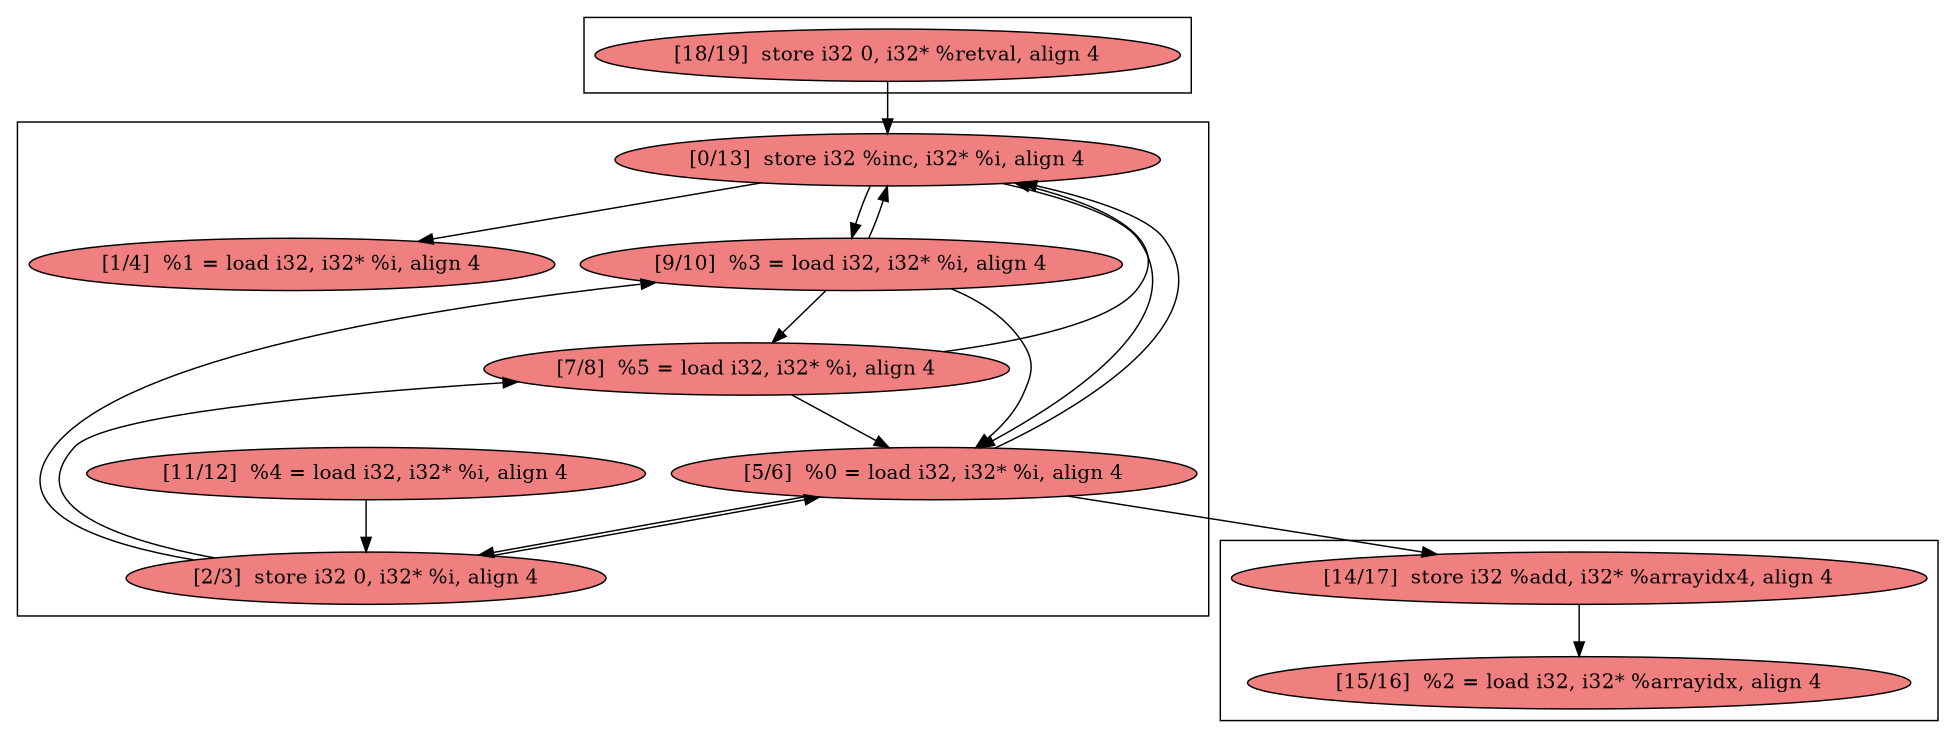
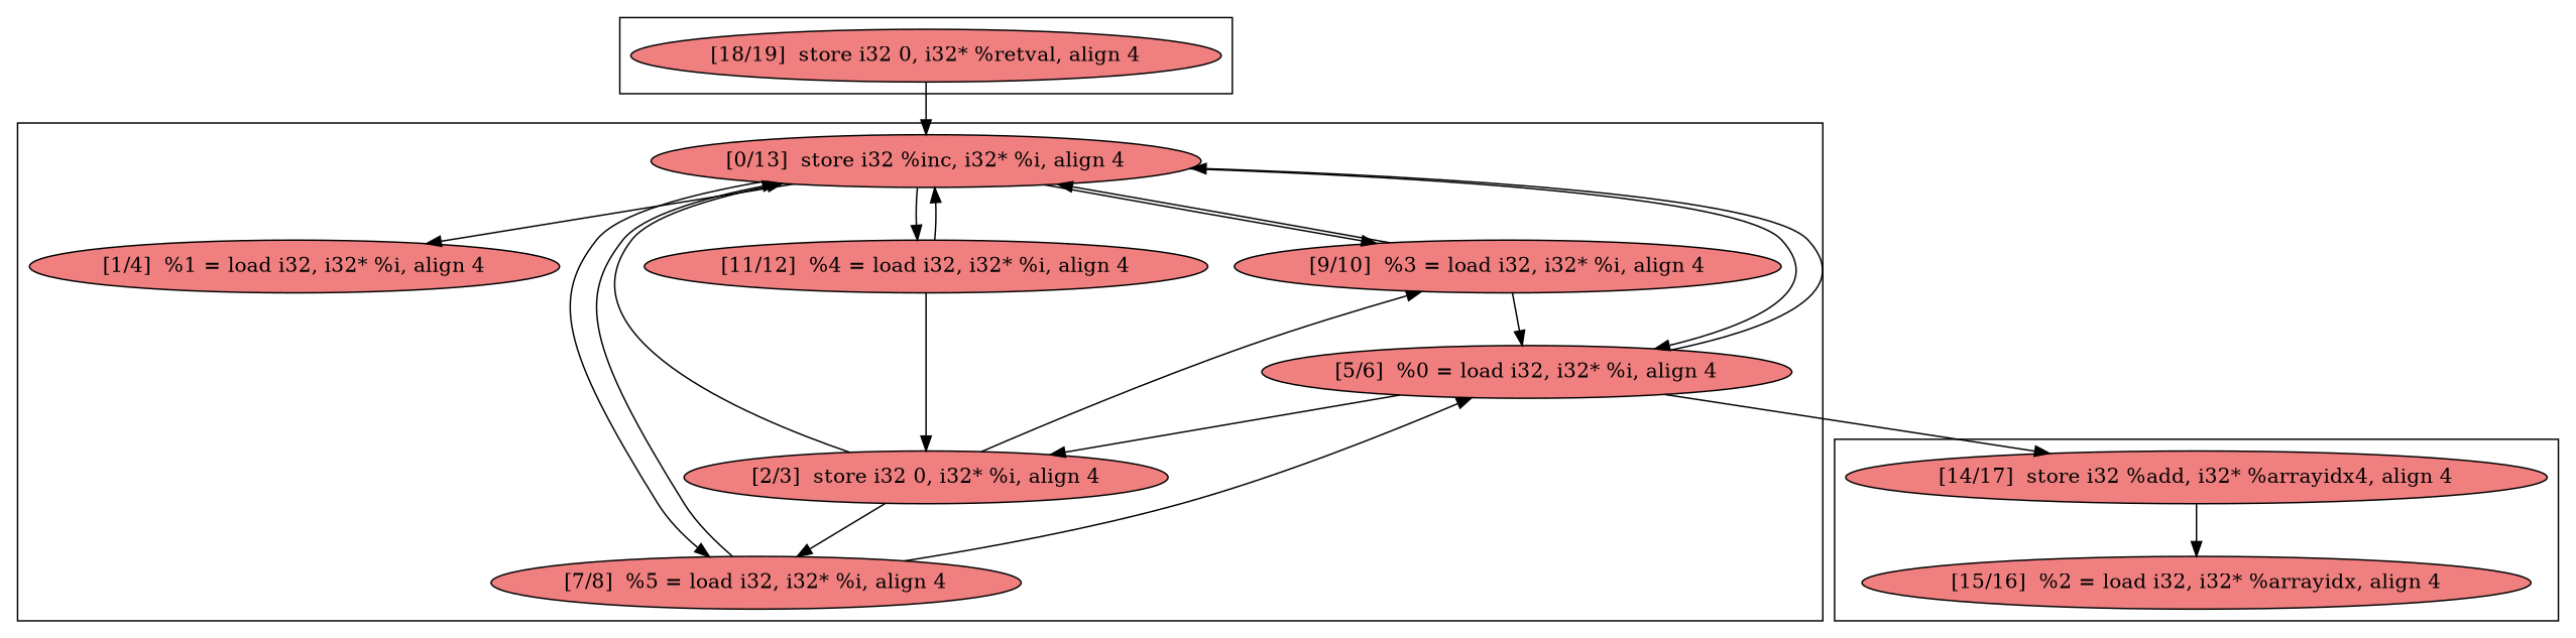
  digraph {
    node [fillcolor=lightcoral shape=ellipse style=filled]
    n1 [label="[14/17]  store i32 %add, i32* %arrayidx4, align 4"]
    n2 [label="[15/16]  %2 = load i32, i32* %arrayidx, align 4"]
    n3 [label="[0/13]  store i32 %inc, i32* %i, align 4"]
    n4 [label="[1/4]  %1 = load i32, i32* %i, align 4"]
    n5 [label="[9/10]  %3 = load i32, i32* %i, align 4"]
    n6 [label="[11/12]  %4 = load i32, i32* %i, align 4"]
    n7 [label="[5/6]  %0 = load i32, i32* %i, align 4"]
    n8 [label="[7/8]  %5 = load i32, i32* %i, align 4"]
    n9 [label="[2/3]  store i32 0, i32* %i, align 4"]
    n10 [label="[18/19]  store i32 0, i32* %retval, align 4"]
    subgraph cluster_1 {
      n1
      n2
    }
    subgraph cluster_2 {
      n3
      n4
      n5
      n6
      n7
      n8
      n9
    }
    subgraph cluster_3 {
      n10
    }
    n1 -> n2
    n3 -> n4
    n3 -> n5
+   n3 -> n6
    n3 -> n7
-   n5 -> n8
+   n3 -> n8
    n5 -> n3
    n5 -> n7
+   n6 -> n3
    n6 -> n9
    n7 -> n1
    n7 -> n3
    n7 -> n9
    n8 -> n3
    n8 -> n7
    n9 -> n5
-   n9 -> n7
+   n9 -> n3
    n9 -> n8
    n10 -> n3
  }
